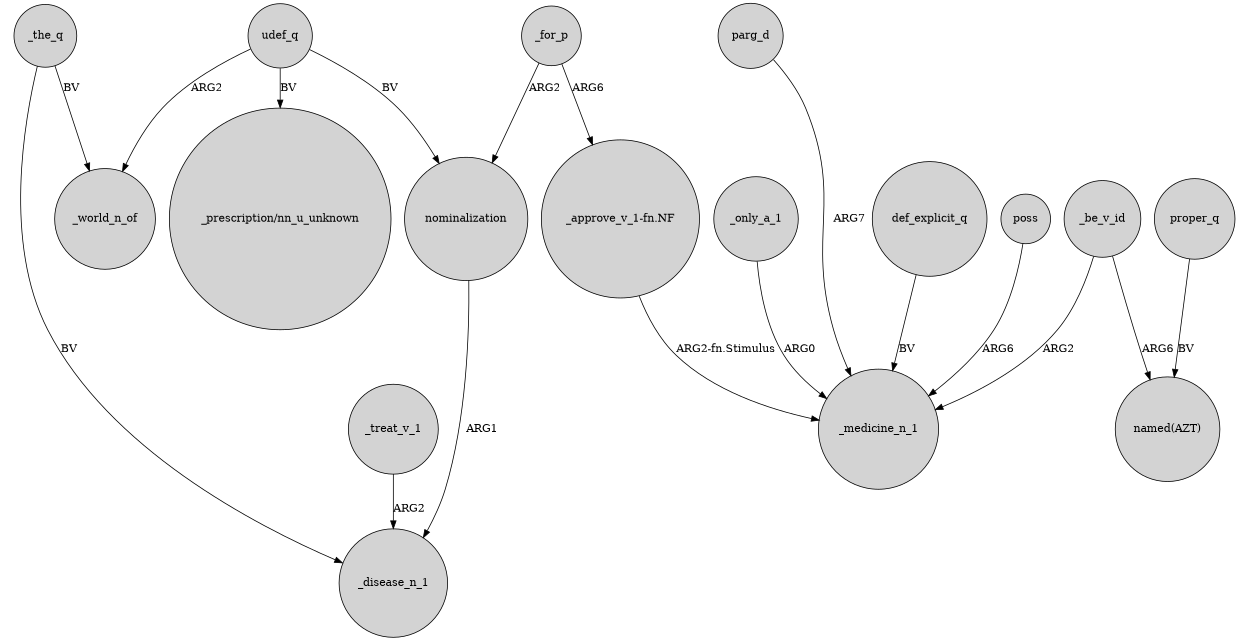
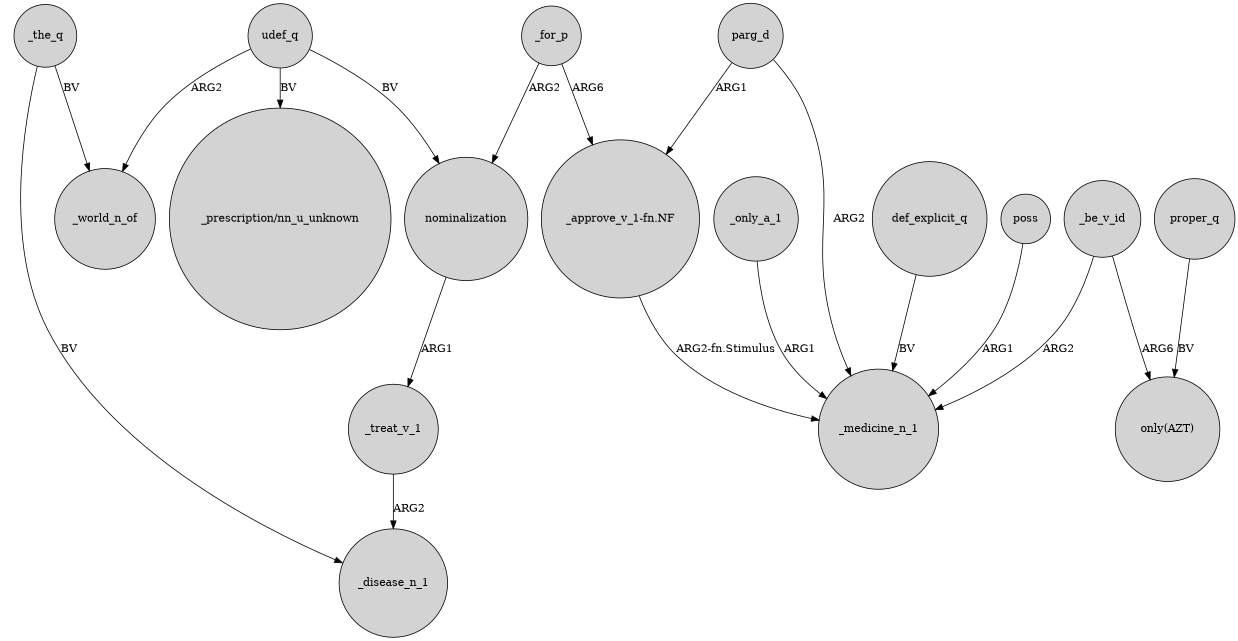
  digraph {
    node [shape=circle style=filled]
    nominalization
    _treat_v_1
    _disease_n_1
    "_approve_v_1-fn.NF"
    _medicine_n_1
    _for_p
    _only_a_1
    udef_q
    "_prescription/nn_u_unknown"
    _world_n_of
    _the_q
    parg_d
    def_explicit_q
    poss
    proper_q
-   "named(AZT)"
+   "named(AZT)" [label="only(AZT)"]
    _be_v_id
-   nominalization -> _disease_n_1 [label=ARG1]
+   nominalization -> _treat_v_1 [label=ARG1]
    _treat_v_1 -> _disease_n_1 [label=ARG2]
    "_approve_v_1-fn.NF" -> _medicine_n_1 [label="ARG2-fn.Stimulus"]
    _for_p -> nominalization [label=ARG2]
    _for_p -> "_approve_v_1-fn.NF" [label=ARG6]
-   _only_a_1 -> _medicine_n_1 [label=ARG0]
+   _only_a_1 -> _medicine_n_1 [label=ARG1]
    udef_q -> nominalization [label=BV]
    udef_q -> "_prescription/nn_u_unknown" [label=BV]
    udef_q -> _world_n_of [label=ARG2]
    _the_q -> _disease_n_1 [label=BV]
    _the_q -> _world_n_of [label=BV]
-   parg_d -> _medicine_n_1 [label=ARG7]
+   parg_d -> "_approve_v_1-fn.NF" [label=ARG1]
+   parg_d -> _medicine_n_1 [label=ARG2]
    def_explicit_q -> _medicine_n_1 [label=BV]
-   poss -> _medicine_n_1 [label=ARG6]
+   poss -> _medicine_n_1 [label=ARG1]
    proper_q -> "named(AZT)" [label=BV]
    _be_v_id -> _medicine_n_1 [label=ARG2]
    _be_v_id -> "named(AZT)" [label=ARG6]
  }
